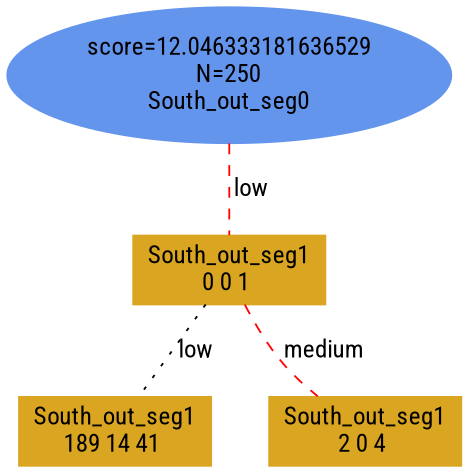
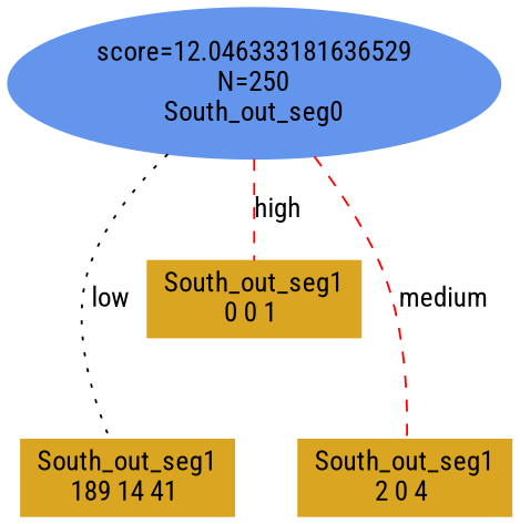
  digraph {
    fontname="Roboto Condensed"
    node [color=goldenrod fontname="Roboto Condensed" shape=box style=filled]
    edge [color=red dir=none fontname="Roboto Condensed" style=dashed]
    n1 [color=cornflowerblue label="score=12.046333181636529\nN=250\nSouth_out_seg0" shape=ellipse]
    n2 [label="South_out_seg1\n189 14 41 "]
    n3 [label="South_out_seg1\n2 0 4 "]
    n4 [label="South_out_seg1\n0 0 1 "]
    subgraph sub_1 {
      rank=same
      n1
    }
    subgraph sub_2 {
      rank=same
      n2
    }
    subgraph sub_3 {
      rank=same
      n3
    }
    subgraph sub_4 {
      rank=same
      n4
    }
-   n4 -> n2 [color=black label=low style=dotted]
-   n4 -> n3 [label=medium]
-   n1 -> n4 [label=low]
+   n1 -> n2 [color=black label=low style=dotted]
+   n1 -> n3 [label=medium]
+   n1 -> n4 [label=high]
  }
